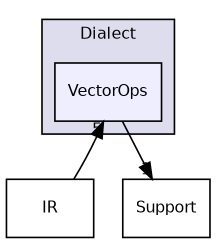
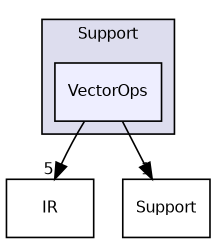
  digraph {
    compound=true
    node [fontname=Helvetica fontsize=10 shape=box]
    edge [labeldistance=1.5 labelfontname=Helvetica labelfontsize=10]
    n1 [fillcolor="#eeeeff" label=VectorOps pencolor=black style=filled]
    n2 [label=IR]
    n3 [label=Support]
    subgraph cluster_1 {
      bgcolor="#ddddee"
      fontname=Helvetica
      fontsize=10
-     label=Dialect
+     label=Support
      pencolor=black
      n1
    }
-   n2 -> n1 [headlabel=5]
+   n1 -> n2 [headlabel=5]
    n1 -> n3 [headlabel=1]
  }
